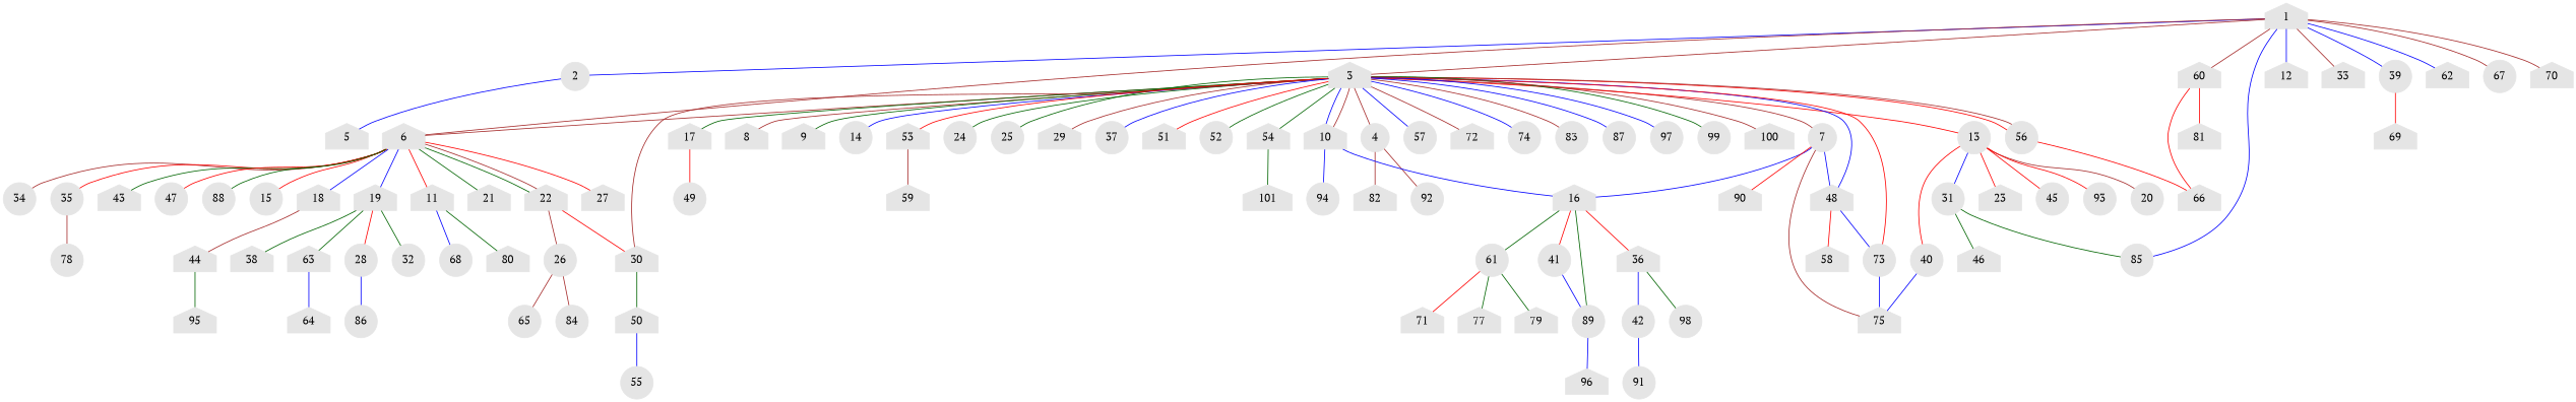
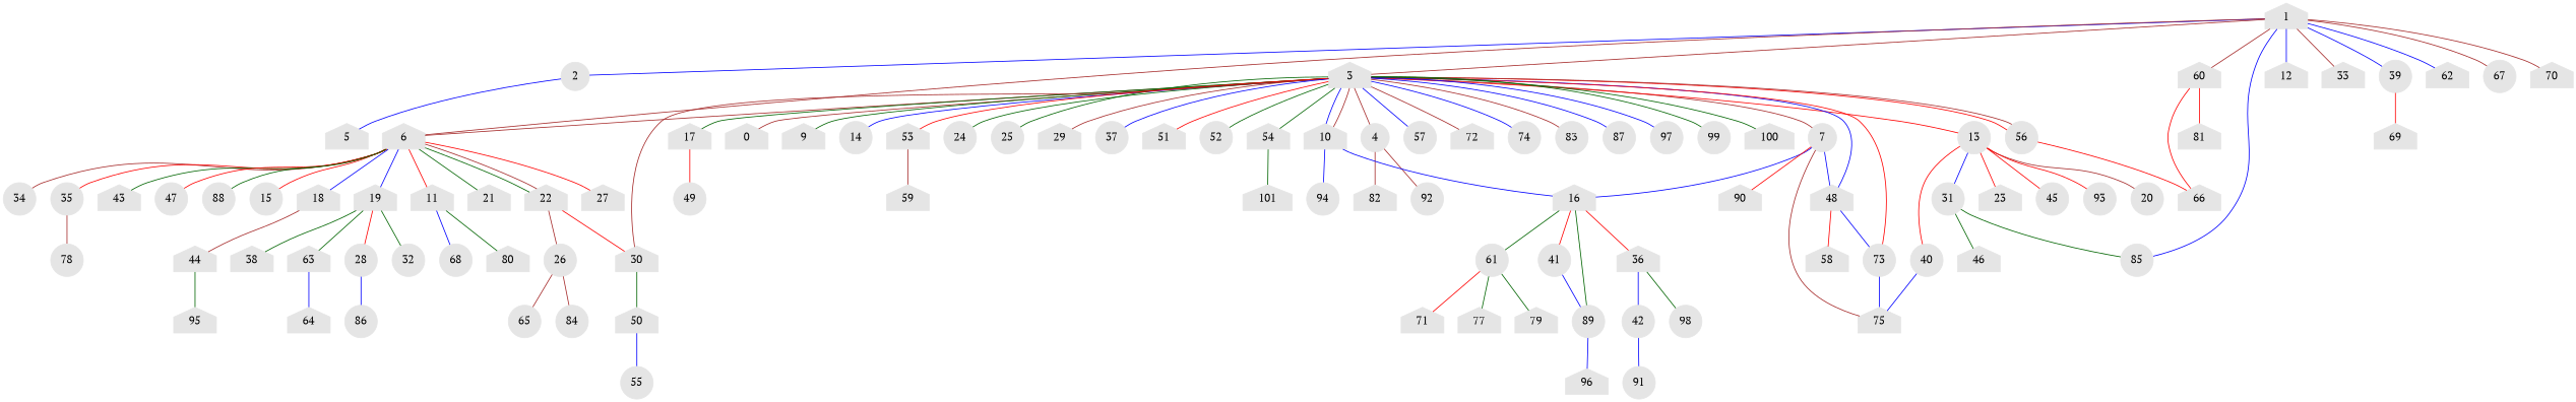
  graph {
    fontname="PT Serif"
    node [color=gray90 fontname="PT Serif" shape=house style=filled]
    edge [color=blue fontname="PT Serif"]
    2 [shape=circle]
    1
    3
    6
    12
    33
    39 [shape=circle]
    60
    62
    67 [shape=circle]
    70
    85 [shape=circle]
    5
    4 [shape=circle]
    7 [shape=circle]
-   8
+   8 [label=0]
    9
    10
    13 [shape=circle]
    14 [shape=circle]
    17
    24 [shape=circle]
    25 [shape=circle]
    29
    30
    37 [shape=circle]
    48
    51
    52 [shape=circle]
    53
    54
    56 [shape=circle]
    57 [shape=circle]
    72
    73 [shape=circle]
    74 [shape=circle]
    83 [shape=circle]
    87 [shape=circle]
    97 [shape=circle]
    99 [shape=circle]
    100
    11
    15 [shape=circle]
    18
    19
    21
    22
    27
    34 [shape=circle]
    35 [shape=circle]
    43
    47 [shape=circle]
    88 [shape=circle]
    69
    66
    81
    82
    92 [shape=circle]
    16
    75
    90
    94 [shape=circle]
    20 [shape=circle]
    23
    31 [shape=circle]
    40 [shape=circle]
    45 [shape=circle]
    93 [shape=circle]
    49 [shape=circle]
    50
    58
    59
    101
    68 [shape=circle]
    80
    44
    28 [shape=circle]
    32 [shape=circle]
    38
    63
    26 [shape=circle]
    78 [shape=circle]
    36
    41 [shape=circle]
    61 [shape=circle]
    89 [shape=circle]
    46
    42 [shape=circle]
    98 [shape=circle]
    71
    77
    79
    96
    95
    86 [shape=circle]
    64
    65 [shape=circle]
    84 [shape=circle]
    55 [shape=circle]
    91 [shape=circle]
    2 -- 5
    1 -- 2
    1 -- 3 [color=brown]
    1 -- 6 [color=brown]
    1 -- 12
    1 -- 33 [color=brown]
    1 -- 39
    1 -- 60 [color=brown]
    1 -- 62
    1 -- 67 [color=brown]
    1 -- 70 [color=brown]
    1 -- 85
    3 -- 6 [color=brown]
    3 -- 4 [color=brown]
    3 -- 7 [color=brown]
    3 -- 8 [color=brown]
    3 -- 9 [color=darkgreen]
    3 -- 10
    3 -- 10 [color=brown]
    3 -- 13 [color=red]
    3 -- 14
    3 -- 17 [color=darkgreen]
    3 -- 24 [color=darkgreen]
    3 -- 25 [color=darkgreen]
    3 -- 29 [color=brown]
    3 -- 30 [color=brown]
    3 -- 37
    3 -- 48
    3 -- 51 [color=red]
    3 -- 52 [color=darkgreen]
    3 -- 53 [color=red]
    3 -- 54 [color=darkgreen]
    3 -- 56 [color=red]
    3 -- 56 [color=brown]
    3 -- 57
    3 -- 72 [color=brown]
    3 -- 73 [color=red]
    3 -- 74
    3 -- 83 [color=brown]
    3 -- 87
    3 -- 97
    3 -- 99 [color=darkgreen]
-   3 -- 100 [color=brown]
+   3 -- 100 [color=darkgreen]
    6 -- 11 [color=red]
    6 -- 15 [color=red]
    6 -- 18
    6 -- 19
    6 -- 21 [color=darkgreen]
    6 -- 22 [color=darkgreen]
    6 -- 22 [color=brown]
    6 -- 27 [color=red]
    6 -- 34 [color=brown]
    6 -- 35 [color=red]
    6 -- 43 [color=darkgreen]
    6 -- 47 [color=red]
    6 -- 88 [color=darkgreen]
    39 -- 69 [color=red]
    60 -- 66 [color=red]
    60 -- 81 [color=red]
    4 -- 82 [color=brown]
    4 -- 92 [color=brown]
    7 -- 48
    7 -- 16
    7 -- 75 [color=brown]
    7 -- 90 [color=red]
    10 -- 16
    10 -- 94
    13 -- 20 [color=brown]
    13 -- 23 [color=red]
    13 -- 31
    13 -- 40 [color=red]
    13 -- 45 [color=red]
    13 -- 93 [color=red]
    17 -- 49 [color=red]
    30 -- 50 [color=darkgreen]
    48 -- 73
    48 -- 58 [color=red]
    53 -- 59 [color=brown]
    54 -- 101 [color=darkgreen]
    56 -- 66 [color=red]
    73 -- 75
    11 -- 68
    11 -- 80 [color=darkgreen]
    18 -- 44 [color=brown]
    19 -- 28 [color=red]
    19 -- 32 [color=darkgreen]
    19 -- 38 [color=darkgreen]
    19 -- 63 [color=darkgreen]
    22 -- 30 [color=red]
    22 -- 26 [color=brown]
    35 -- 78 [color=brown]
    16 -- 36 [color=red]
    16 -- 41 [color=red]
    16 -- 61 [color=darkgreen]
    16 -- 89 [color=darkgreen]
    31 -- 85 [color=darkgreen]
    31 -- 46 [color=darkgreen]
    40 -- 75
    50 -- 55
    44 -- 95 [color=darkgreen]
    28 -- 86
    63 -- 64
    26 -- 65 [color=brown]
    26 -- 84 [color=brown]
    36 -- 42
    36 -- 98 [color=darkgreen]
    41 -- 89
    61 -- 71 [color=red]
    61 -- 77 [color=darkgreen]
    61 -- 79 [color=darkgreen]
    89 -- 96
    42 -- 91
  }
